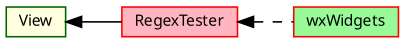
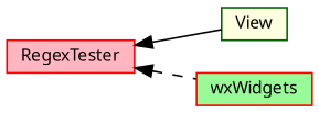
  digraph {
    rankdir=LR
    node [color=red fontname=Verdana fontsize=10 shape=record style=filled]
    edge [dir=back fontname=Verdana fontsize=10 labelfontname=Verdana labelfontsize=10 shape=plaintext]
    n1 [color=darkgreen fillcolor=lightyellow fontcolor=black height=0.2 label=View width=0.4]
    n2 [fillcolor=palegreen height=0.2 label=wxWidgets width=0.4]
    n3 [fillcolor=lightpink height=0.2 label=RegexTester width=0.4]
-   n1 -> n3 [style=solid]
+   n3 -> n1 [style=solid]
    n3 -> n2 [style=dashed]
  }
